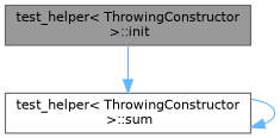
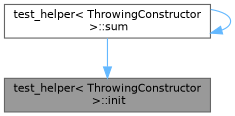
  digraph {
    rankdir=TB
    node [fontname=Helvetica fontsize=10 shape=box style=filled]
    edge [color=steelblue1 fontname=Helvetica fontsize=10 labelfontname=Helvetica labelfontsize=10 style=solid]
    n1 [color=gray40 fillcolor=grey60 fontcolor=black height=0.2 label="test_helper\< ThrowingConstructor\l \>::init" width=0.4]
    n2 [color=grey40 fillcolor=white height=0.2 label="test_helper\< ThrowingConstructor\l \>::sum" width=0.4]
-   n1 -> n2
+   n2 -> n1
    n2 -> n2
  }
